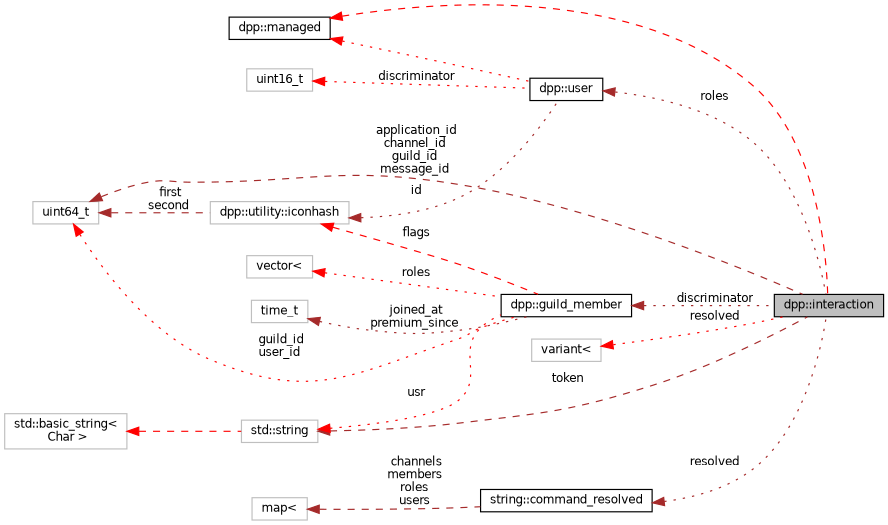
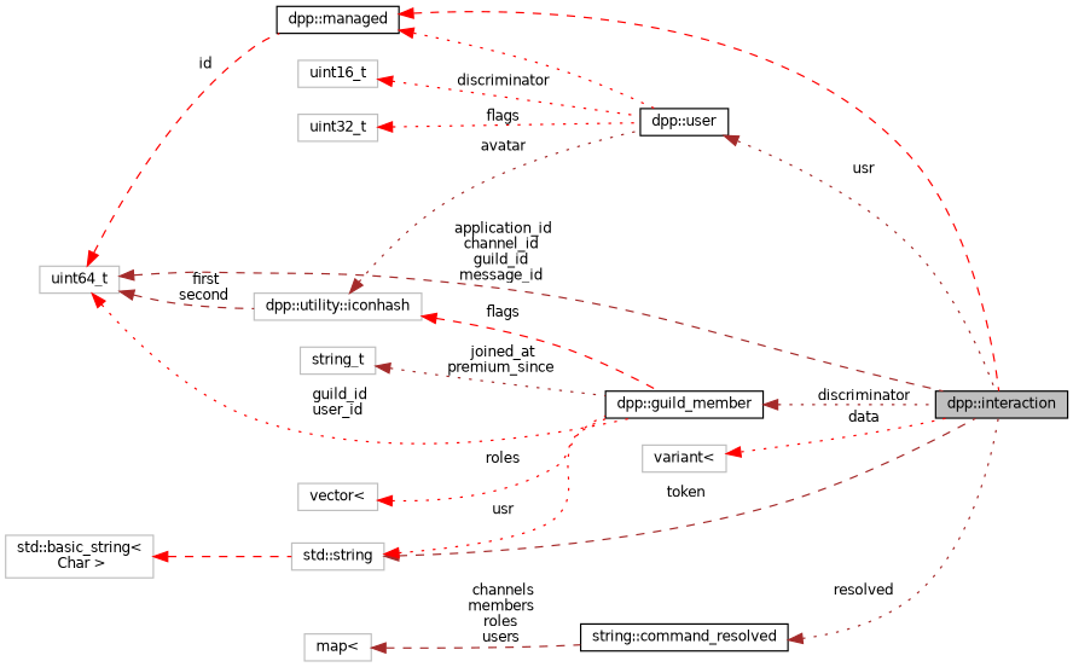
  digraph {
    rankdir=LR
    node [color=grey75 fontname=Helvetica fontsize=10 shape=record]
    edge [color=red dir=back fontname=Helvetica fontsize=10 labelfontname=Helvetica labelfontsize=10 style=dotted]
    n1 [color=black fillcolor=grey75 fontcolor=black height=0.2 label="dpp::interaction" style=filled width=0.4]
    n2 [color=black height=0.2 label="dpp::managed" width=0.4]
    n3 [color=black height=0.2 label="dpp::user" width=0.4]
    n4 [height=0.2 label=uint64_t width=0.4]
    n5 [color=black height=0.2 label="dpp::guild_member" width=0.4]
    n6 [height=0.2 label="dpp::utility::iconhash" width=0.4]
    n7 [height=0.2 label="variant\<" width=0.4]
    n8 [height=0.2 label="std::string" width=0.4]
    n9 [height=0.2 label="std::basic_string\<\l Char \>" width=0.4]
    n10 [height=0.2 label="vector\<" width=0.4]
-   n11 [height=0.2 label=time_t width=0.4]
+   n11 [height=0.2 label=string_t width=0.4]
    n12 [height=0.2 label=uint16_t width=0.4]
+   n13 [height=0.2 label=uint32_t width=0.4]
    n14 [color=black height=0.2 label="string::command_resolved" width=0.4]
    n15 [height=0.2 label="map\<" width=0.4]
    n2 -> n1 [style=dashed]
    n2 -> n3
-   n3 -> n1 [color=brown label=" roles"]
+   n3 -> n1 [color=brown label=" usr"]
    n4 -> n1 [color=brown label=" application_id\nchannel_id\nguild_id\nmessage_id" style=dashed]
+   n4 -> n2 [label=" id" style=dashed]
    n4 -> n5 [label=" guild_id\nuser_id"]
    n4 -> n6 [color=brown label=" first\nsecond" style=dashed]
    n5 -> n1 [color=brown label=" discriminator"]
-   n6 -> n3 [color=brown label=" id"]
+   n6 -> n3 [color=brown label=" avatar"]
    n6 -> n5 [label=" flags" style=dashed]
-   n7 -> n1 [label=" resolved"]
+   n7 -> n1 [label=" data"]
    n8 -> n1 [color=brown label=" token" style=dashed]
    n8 -> n5 [label=" usr"]
    n9 -> n8 [style=dashed]
    n10 -> n5 [label=" roles"]
    n11 -> n5 [color=brown label=" joined_at\npremium_since"]
    n12 -> n3 [label=" discriminator"]
+   n13 -> n3 [label=" flags"]
    n14 -> n1 [color=brown label=" resolved"]
    n15 -> n14 [color=brown label=" channels\nmembers\nroles\nusers" style=dashed]
  }
